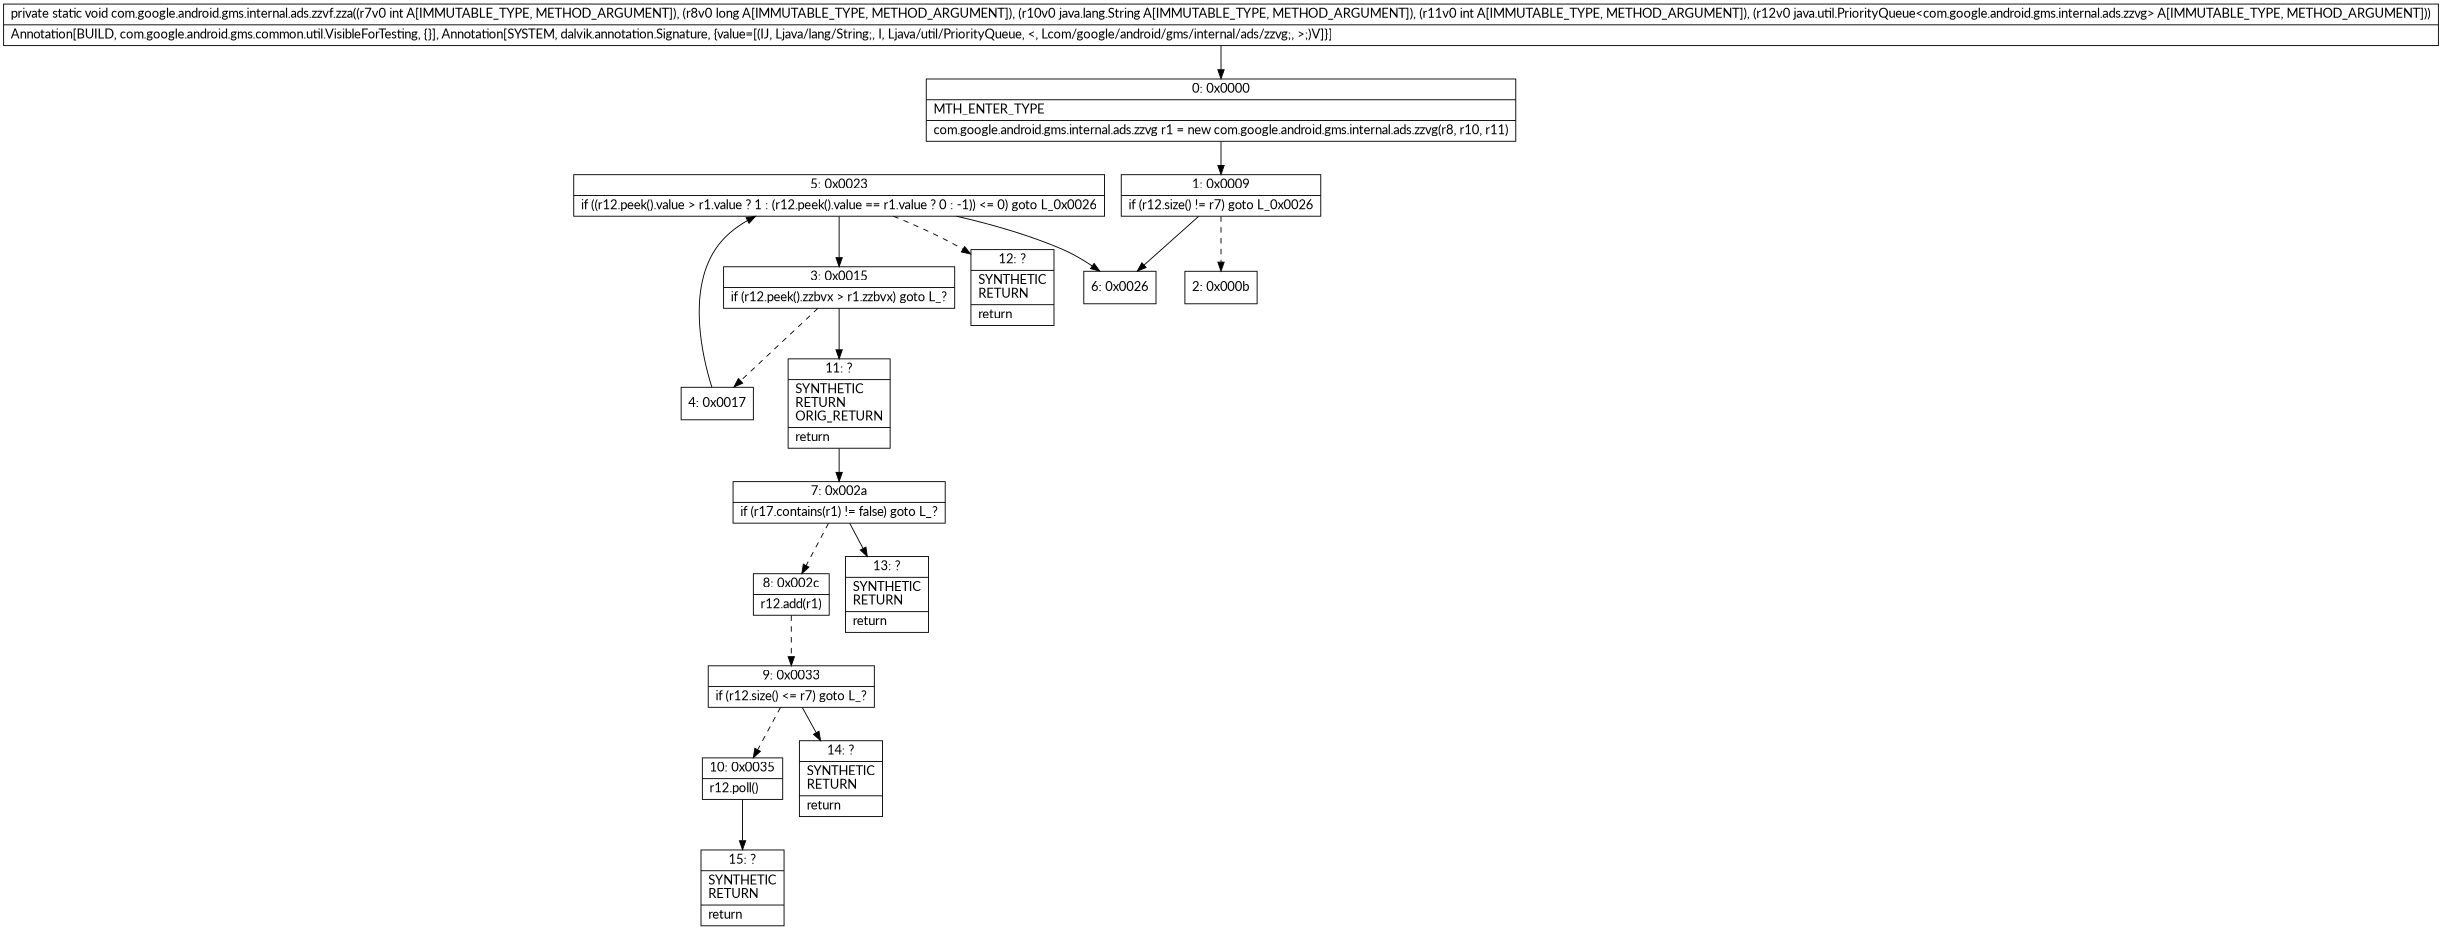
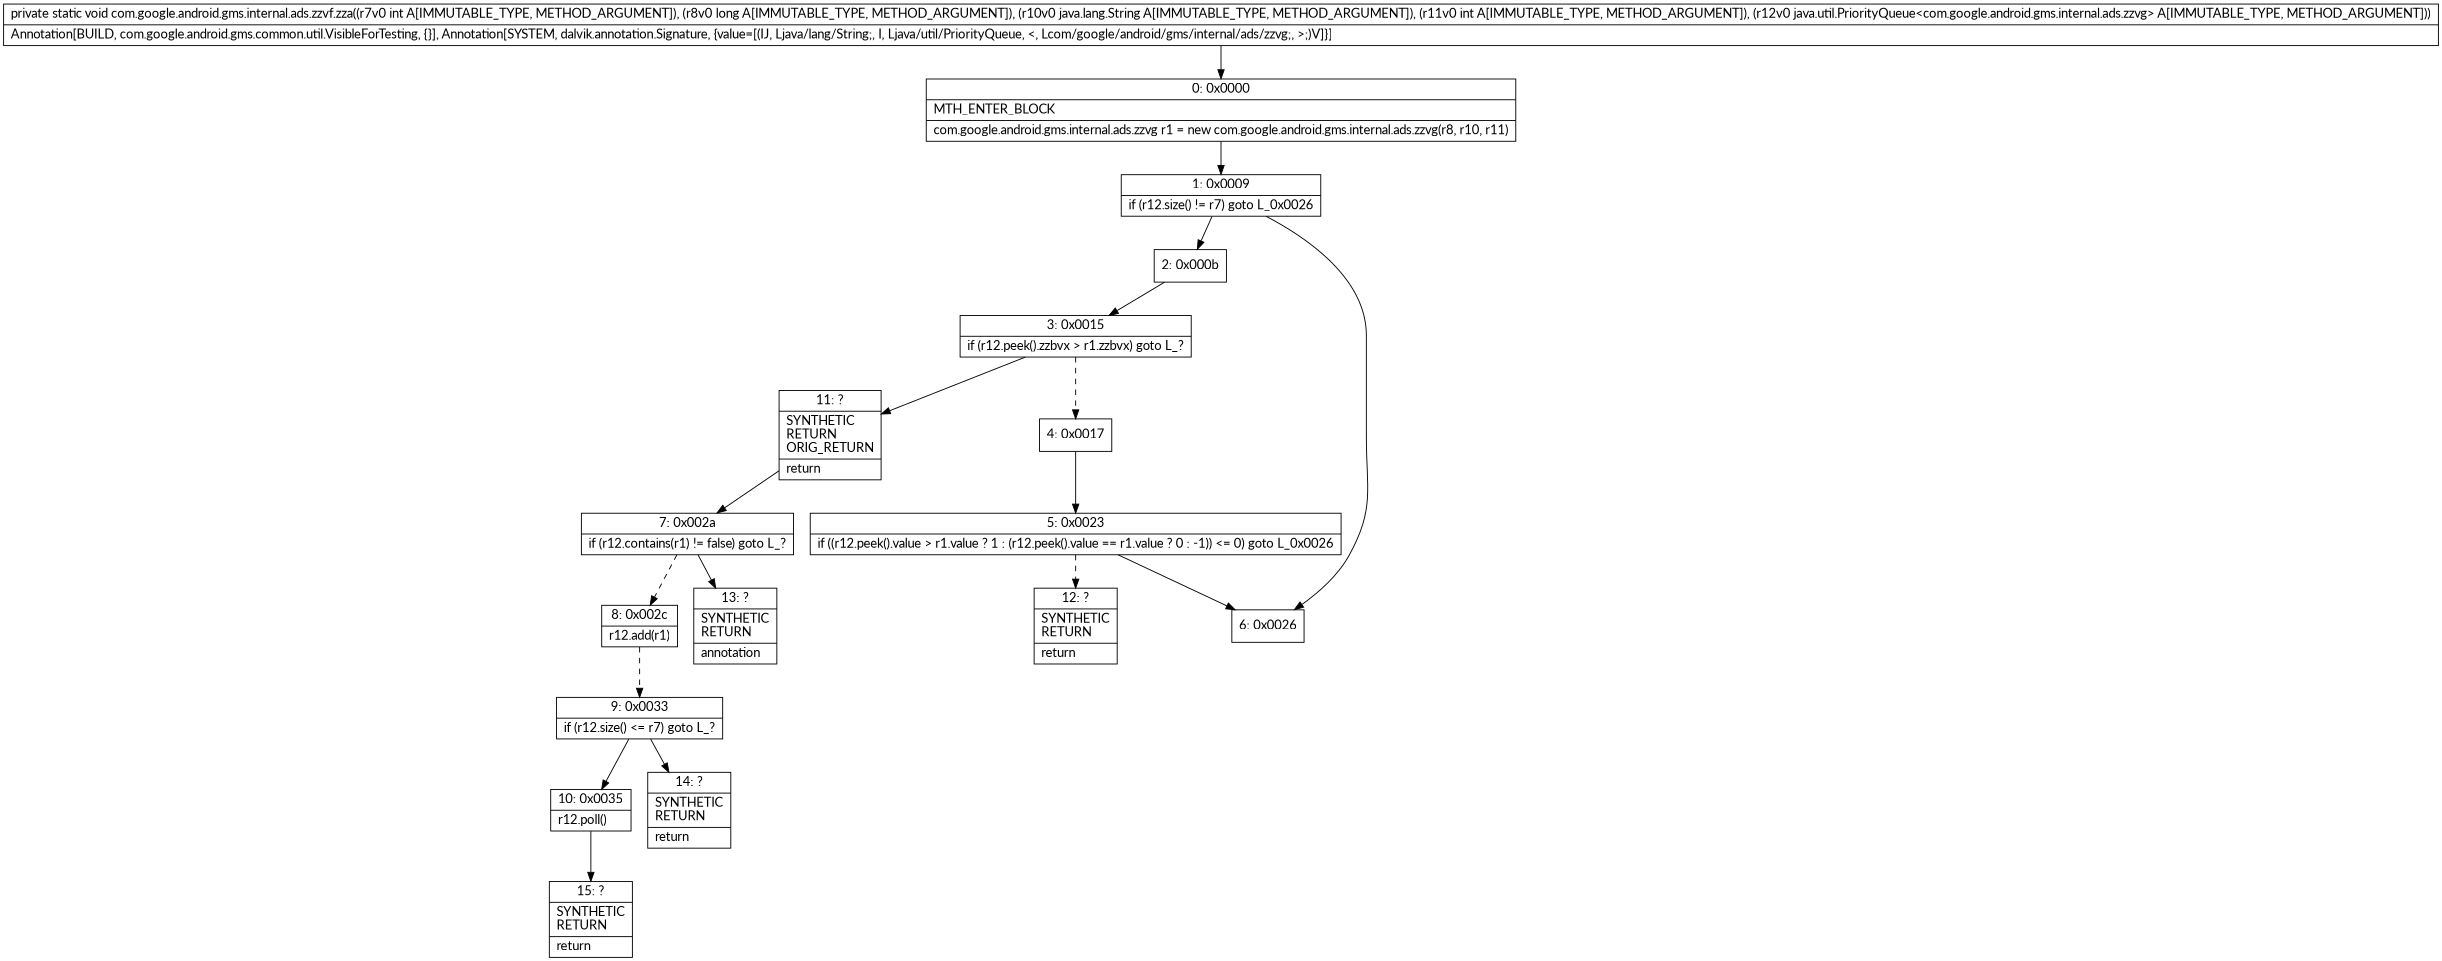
  digraph {
    fontname=Lato
    node [fontname=Lato shape=record]
    edge [fontname=Lato]
-   n1 [label="{0\:\ 0x0000|MTH_ENTER_TYPE\l|com.google.android.gms.internal.ads.zzvg r1 = new com.google.android.gms.internal.ads.zzvg(r8, r10, r11)\l}"]
+   n1 [label="{0\:\ 0x0000|MTH_ENTER_BLOCK\l|com.google.android.gms.internal.ads.zzvg r1 = new com.google.android.gms.internal.ads.zzvg(r8, r10, r11)\l}"]
    n2 [label="{1\:\ 0x0009|if (r12.size() != r7) goto L_0x0026\l}"]
    n3 [label="{2\:\ 0x000b}"]
    n4 [label="{6\:\ 0x0026}"]
    n5 [label="{3\:\ 0x0015|if (r12.peek().zzbvx \> r1.zzbvx) goto L_?\l}"]
    n6 [label="{4\:\ 0x0017}"]
    n7 [label="{11\:\ ?|SYNTHETIC\lRETURN\lORIG_RETURN\l|return\l}"]
    n8 [label="{5\:\ 0x0023|if ((r12.peek().value \> r1.value ? 1 : (r12.peek().value == r1.value ? 0 : \-1)) \<= 0) goto L_0x0026\l}"]
-   n9 [label="{7\:\ 0x002a|if (r17.contains(r1) != false) goto L_?\l}"]
+   n9 [label="{7\:\ 0x002a|if (r12.contains(r1) != false) goto L_?\l}"]
    n10 [label="{12\:\ ?|SYNTHETIC\lRETURN\l|return\l}"]
    n11 [label="{8\:\ 0x002c|r12.add(r1)\l}"]
-   n12 [label="{13\:\ ?|SYNTHETIC\lRETURN\l|return\l}"]
+   n12 [label="{13\:\ ?|SYNTHETIC\lRETURN\l|annotation\l}"]
    n13 [label="{9\:\ 0x0033|if (r12.size() \<= r7) goto L_?\l}"]
    n14 [label="{10\:\ 0x0035|r12.poll()\l}"]
    n15 [label="{14\:\ ?|SYNTHETIC\lRETURN\l|return\l}"]
    n16 [label="{15\:\ ?|SYNTHETIC\lRETURN\l|return\l}"]
    n17 [label="{private static void com.google.android.gms.internal.ads.zzvf.zza((r7v0 int A[IMMUTABLE_TYPE, METHOD_ARGUMENT]), (r8v0 long A[IMMUTABLE_TYPE, METHOD_ARGUMENT]), (r10v0 java.lang.String A[IMMUTABLE_TYPE, METHOD_ARGUMENT]), (r11v0 int A[IMMUTABLE_TYPE, METHOD_ARGUMENT]), (r12v0 java.util.PriorityQueue\<com.google.android.gms.internal.ads.zzvg\> A[IMMUTABLE_TYPE, METHOD_ARGUMENT]))  | Annotation[BUILD, com.google.android.gms.common.util.VisibleForTesting, \{\}], Annotation[SYSTEM, dalvik.annotation.Signature, \{value=[(IJ, Ljava\/lang\/String;, I, Ljava\/util\/PriorityQueue, \<, Lcom\/google\/android\/gms\/internal\/ads\/zzvg;, \>;)V]\}]\l}"]
    n1 -> n2
-   n2 -> n3 [style=dashed]
+   n2 -> n3 [style=solid]
    n2 -> n4
-   n8 -> n5
+   n3 -> n5
    n5 -> n6 [style=dashed]
    n5 -> n7
    n6 -> n8
    n7 -> n9
    n8 -> n4
    n8 -> n10 [style=dashed]
    n9 -> n11 [style=dashed]
    n9 -> n12
    n11 -> n13 [style=dashed]
-   n13 -> n14 [style=dashed]
+   n13 -> n14 [style=solid]
    n13 -> n15
    n14 -> n16
    n17 -> n1
  }
